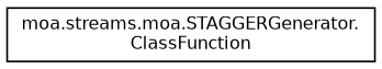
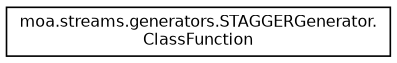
  digraph {
    rankdir=TB
-   n1 [color=black fillcolor=white fontname=Helvetica fontsize=10 height=0.2 label="moa.streams.moa.STAGGERGenerator.\lClassFunction" shape=record style=filled width=0.4]
+   n1 [color=black fillcolor=white fontname=Helvetica fontsize=10 height=0.2 label="moa.streams.generators.STAGGERGenerator.\lClassFunction" shape=record style=filled width=0.4]
  }
